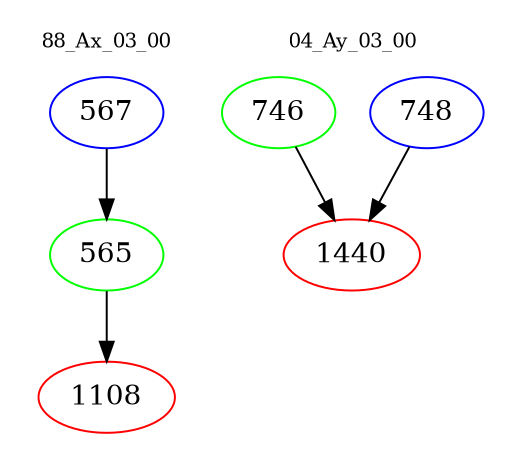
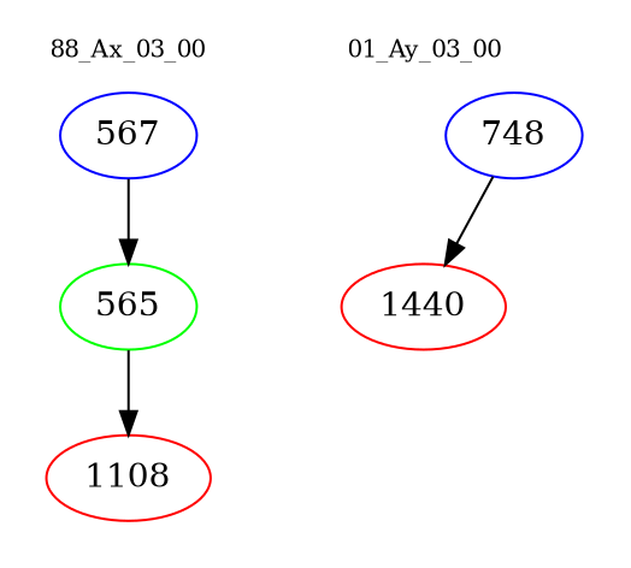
  digraph {
    node [color=blue]
    edge [color=black]
    n1 [label=567]
    n2 [color=green label=565]
    n3 [color=red label=1108]
    n4 [label=748]
-   n5 [color=green label=746]
    n6 [color=red label=1440]
    subgraph cluster_1 {
      color=white
      fontsize=10
      label="88_Ax_03_00"
      n1
      n2
      n3
    }
    subgraph cluster_2 {
      color=white
      fontsize=10
-     label="04_Ay_03_00"
+     label="01_Ay_03_00"
      n4
-     n5
      n6
    }
    n1 -> n2
    n2 -> n3
    n4 -> n6
-   n5 -> n6
  }
